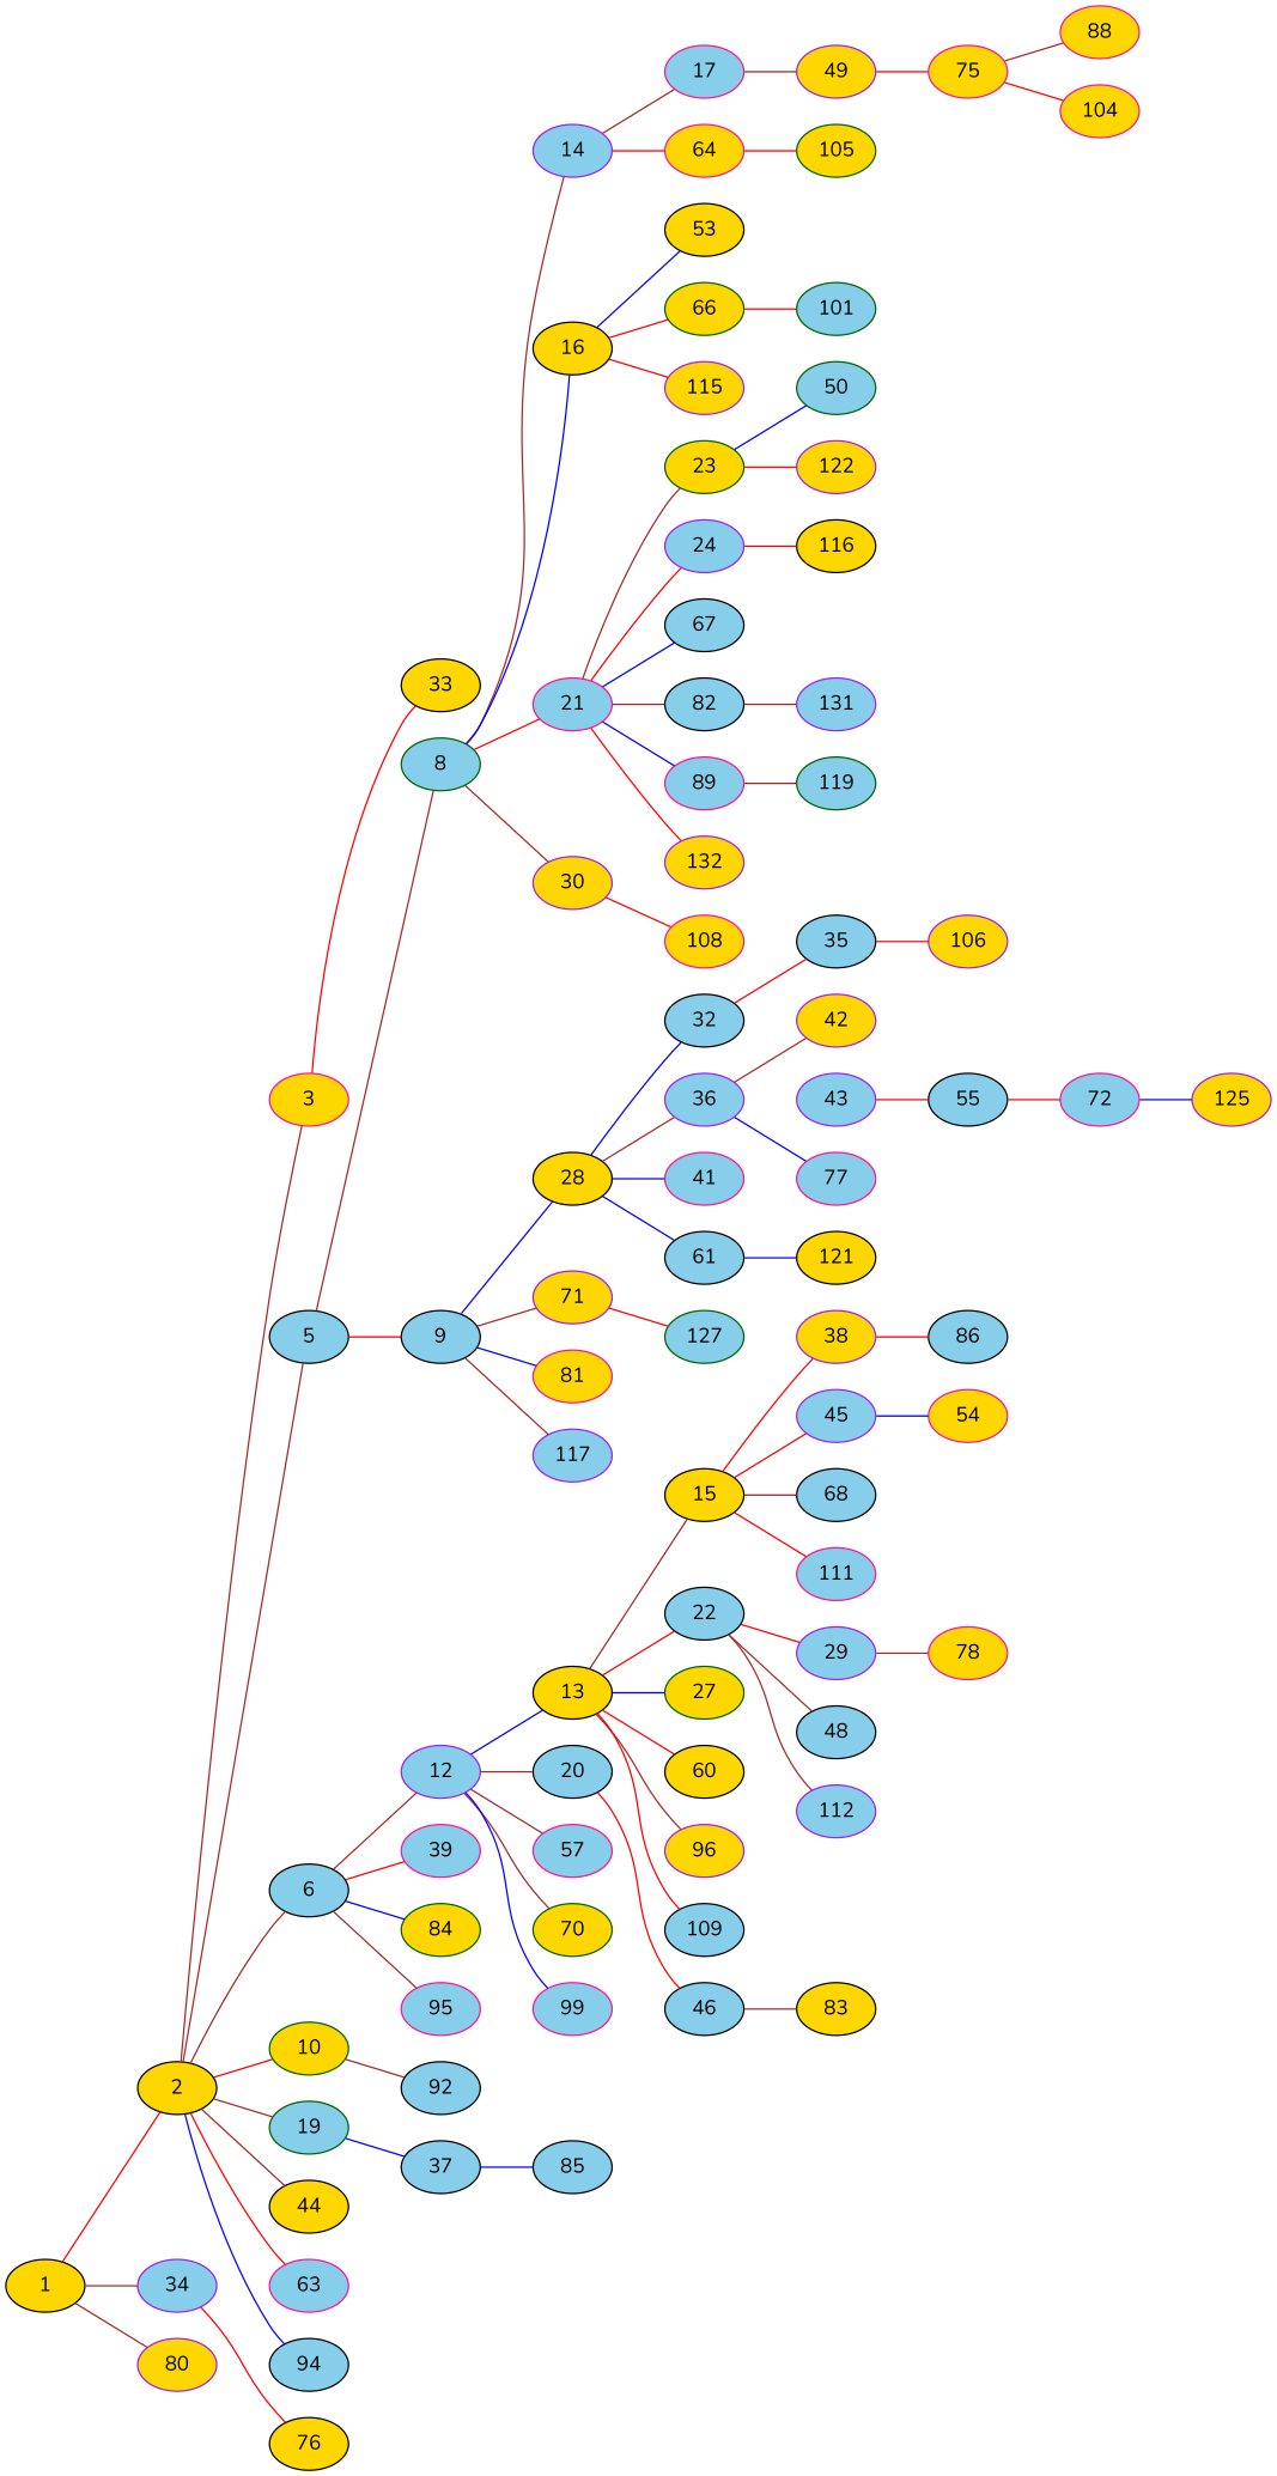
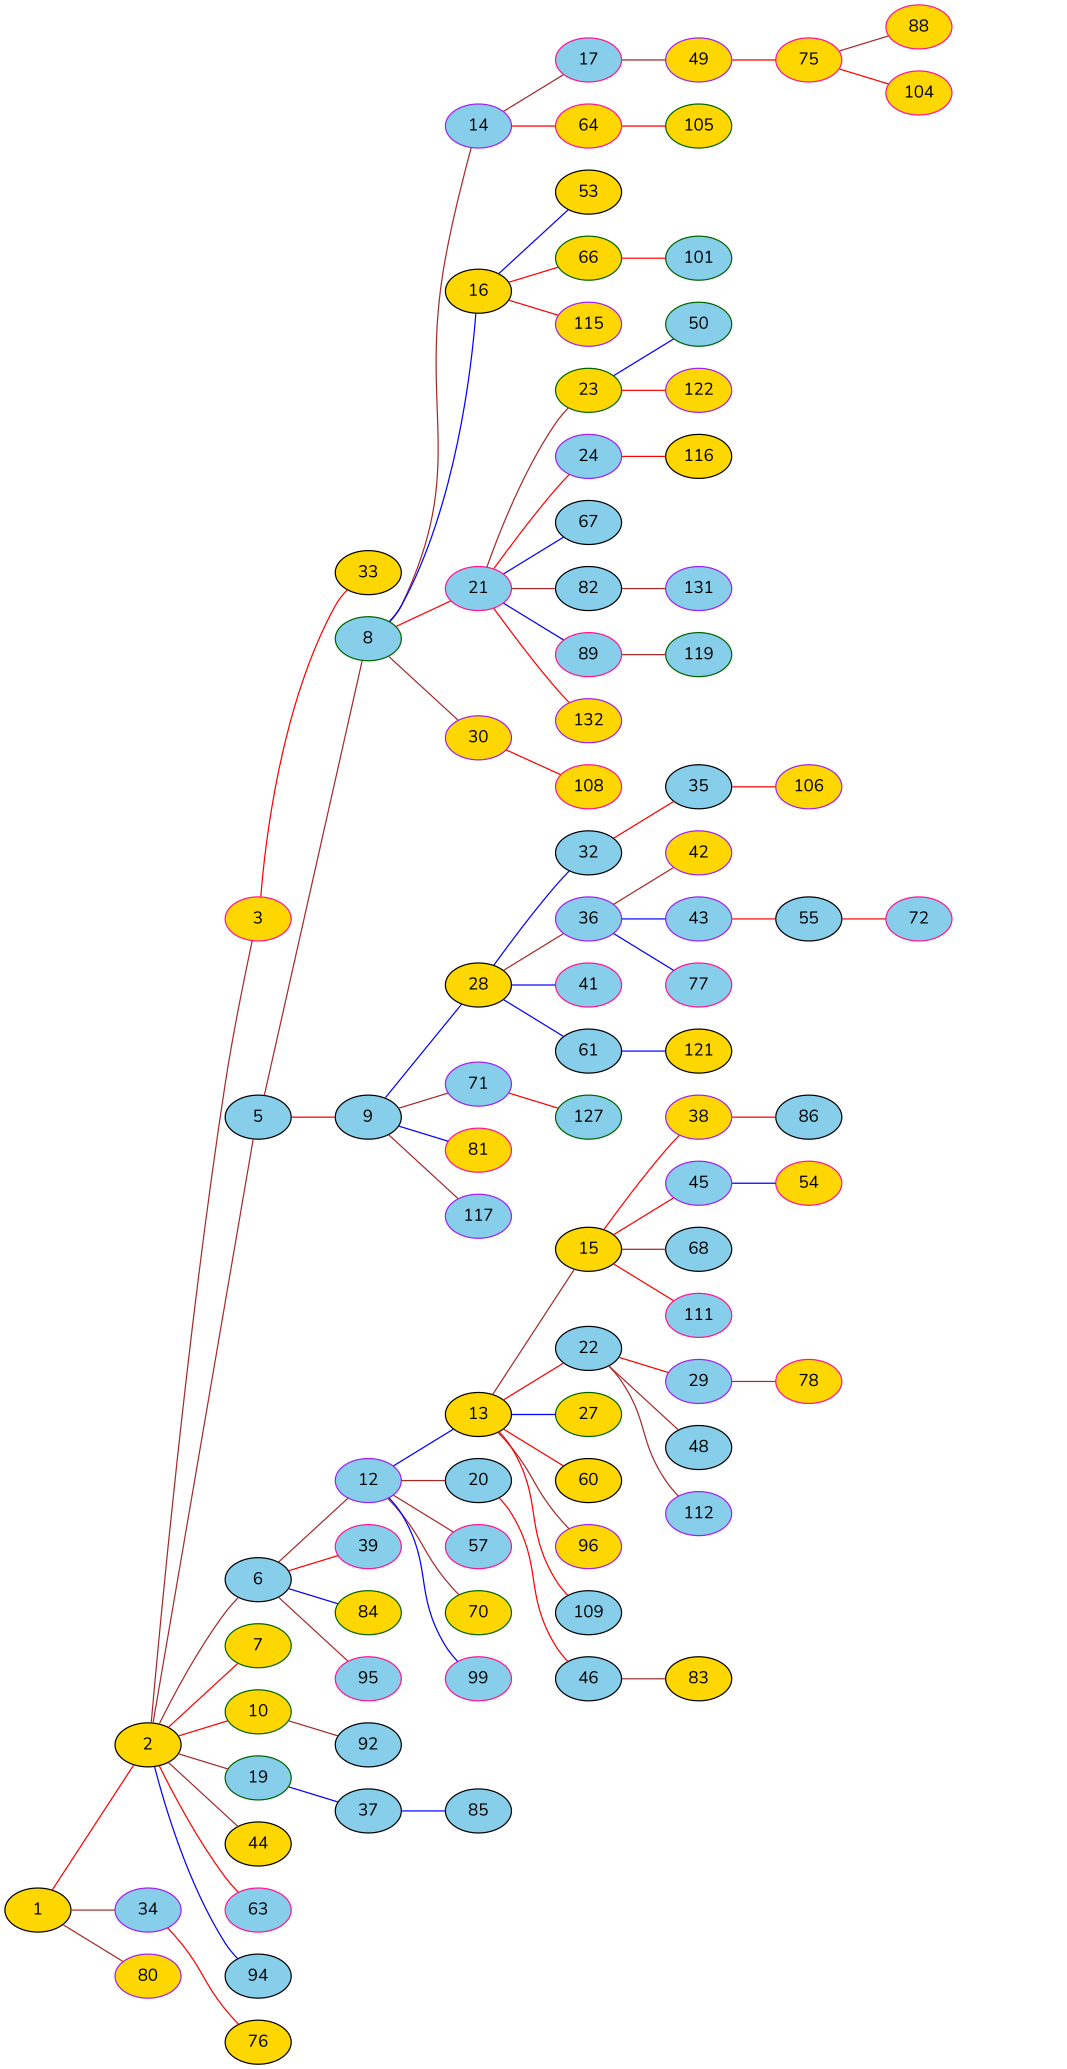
  graph {
    fontname=Nunito
    rankdir=LR
    node [color=black fillcolor=skyblue fontname=Nunito style=filled]
    edge [color=red fontname=Nunito]
    2 [fillcolor=gold super="+4"]
    3 [color=deeppink fillcolor=gold]
    5 [super="+110"]
    6 [super="+11"]
+   7 [color=darkgreen fillcolor=gold super="+97"]
    10 [color=darkgreen fillcolor=gold]
    19 [color=darkgreen super="+51"]
    44 [fillcolor=gold super="+65"]
    63 [color=deeppink]
    94
    1 [fillcolor=gold]
    34 [color=purple super="+74"]
    80 [color=purple fillcolor=gold]
    76 [fillcolor=gold]
    33 [fillcolor=gold super="+120"]
    8 [color=darkgreen super="+25"]
    9 [super="+59"]
    12 [color=purple super="+62"]
    39 [color=deeppink]
    84 [color=darkgreen fillcolor=gold]
    95 [color=deeppink]
    92 [super="+93"]
    37 [super="+107"]
    14 [color=purple super="+56"]
    16 [fillcolor=gold super="+52"]
    21 [color=deeppink super="+47"]
    30 [color=purple fillcolor=gold super="+58"]
    28 [fillcolor=gold]
-   71 [color=purple fillcolor=gold]
+   71 [color=purple]
    81 [color=deeppink fillcolor=gold]
    117 [color=purple]
    13 [fillcolor=gold super="+18"]
    20 [super="+40"]
    57 [color=deeppink]
    70 [color=darkgreen fillcolor=gold]
    99 [color=deeppink]
    17 [color=deeppink]
    64 [color=deeppink fillcolor=gold super="+79"]
    53 [fillcolor=gold]
    66 [color=darkgreen fillcolor=gold super="+73"]
    115 [color=purple fillcolor=gold]
    23 [color=darkgreen fillcolor=gold]
    24 [color=purple super="+87"]
    67 [super="+69"]
    82
    89 [color=deeppink]
    132 [color=purple fillcolor=gold]
    108 [color=deeppink fillcolor=gold]
    32 [super="+103"]
    36 [color=purple super="+98"]
    41 [color=deeppink]
    61 [super="+114"]
    127 [color=darkgreen]
    15 [fillcolor=gold super="+26"]
    22 [super="+31"]
    27 [color=darkgreen fillcolor=gold]
    60 [fillcolor=gold]
    96 [color=purple fillcolor=gold]
    109
    46
    38 [color=purple fillcolor=gold]
    45 [color=purple super="+102"]
    68
    111 [color=deeppink super="+129"]
    29 [color=purple]
    48
    112 [color=purple super="+124"]
    49 [color=purple fillcolor=gold super="+91"]
    105 [color=darkgreen fillcolor=gold]
    86
    54 [color=deeppink fillcolor=gold super="+113"]
    101 [color=darkgreen super="+118"]
    75 [color=deeppink fillcolor=gold super="+90"]
    85
    83 [fillcolor=gold]
    50 [color=darkgreen super="+126"]
    122 [color=purple fillcolor=gold super="+128"]
    116 [fillcolor=gold]
    131 [color=purple]
    119 [color=darkgreen super="+123"]
    78 [color=deeppink fillcolor=gold super="+100"]
    35
    42 [color=purple fillcolor=gold]
    43 [color=purple]
    77 [color=deeppink super="+130"]
    121 [fillcolor=gold]
    106 [color=purple fillcolor=gold]
    55
    72 [color=deeppink]
    88 [color=deeppink fillcolor=gold]
    104 [color=deeppink fillcolor=gold]
-   125 [color=purple fillcolor=gold]
    2 -- 3 [color=brown]
    2 -- 5 [color=brown]
    2 -- 6 [color=brown]
+   2 -- 7
    2 -- 10
    2 -- 19 [color=brown]
    2 -- 44 [color=brown]
    2 -- 63
    2 -- 94 [color=blue]
    3 -- 33
    5 -- 8 [color=brown]
    5 -- 9
    6 -- 12 [color=brown]
    6 -- 39
    6 -- 84 [color=blue]
    6 -- 95 [color=brown]
    10 -- 92 [color=brown]
    19 -- 37 [color=blue]
    1 -- 2
    1 -- 34 [color=brown]
    1 -- 80 [color=brown]
    34 -- 76
    8 -- 14 [color=brown]
    8 -- 16 [color=blue]
    8 -- 21
    8 -- 30 [color=brown]
    9 -- 28 [color=blue]
    9 -- 71 [color=brown]
    9 -- 81 [color=blue]
    9 -- 117 [color=brown]
    12 -- 13 [color=blue]
    12 -- 20 [color=brown]
    12 -- 57 [color=brown]
    12 -- 70 [color=brown]
    12 -- 99 [color=blue]
    37 -- 85 [color=blue]
    14 -- 17 [color=brown]
    14 -- 64
    16 -- 53 [color=blue]
    16 -- 66
    16 -- 115
    21 -- 23 [color=brown]
    21 -- 24
    21 -- 67 [color=blue]
    21 -- 82 [color=brown]
    21 -- 89 [color=blue]
    21 -- 132
    30 -- 108
    28 -- 32 [color=blue]
    28 -- 36 [color=brown]
    28 -- 41 [color=blue]
    28 -- 61 [color=blue]
    71 -- 127
    13 -- 15 [color=brown]
    13 -- 22
    13 -- 27 [color=blue]
    13 -- 60
    13 -- 96 [color=brown]
    13 -- 109
    20 -- 46
    17 -- 49 [color=brown]
    64 -- 105
    66 -- 101
    23 -- 50 [color=blue]
    23 -- 122
    24 -- 116
    82 -- 131 [color=brown]
    89 -- 119 [color=brown]
    32 -- 35
    36 -- 42 [color=brown]
+   36 -- 43 [color=blue]
    36 -- 77 [color=blue]
    61 -- 121 [color=blue]
    15 -- 38
    15 -- 45
    15 -- 68 [color=brown]
    15 -- 111
    22 -- 29
    22 -- 48 [color=brown]
    22 -- 112 [color=brown]
    46 -- 83 [color=brown]
    38 -- 86
    45 -- 54 [color=blue]
    29 -- 78 [color=brown]
    49 -- 75
    75 -- 88 [color=brown]
    75 -- 104
    35 -- 106
    43 -- 55
    55 -- 72
-   72 -- 125 [color=blue]
  }
